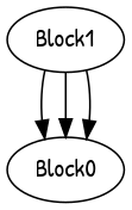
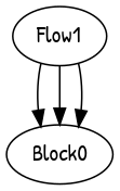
  digraph {
    fontname="Patrick Hand"
    node [cpu=0 fid=1 pattern=P1 toffs=0 fontname="Patrick Hand"]
    edge [fontname="Patrick Hand"]
    Block0 [patexit=1 qhi=1 tperiod=100000000 type=block]
-   Flow1 [patentry=1 prio=0 qty=1 tvalid=0 type=flow label=Block1]
+   Flow1 [patentry=1 prio=0 qty=1 tvalid=0 type=flow]
    Flow1 -> Block0 [type=defdst]
    Flow1 -> Block0 [type=flowdst]
    Flow1 -> Block0 [type=target]
  }
